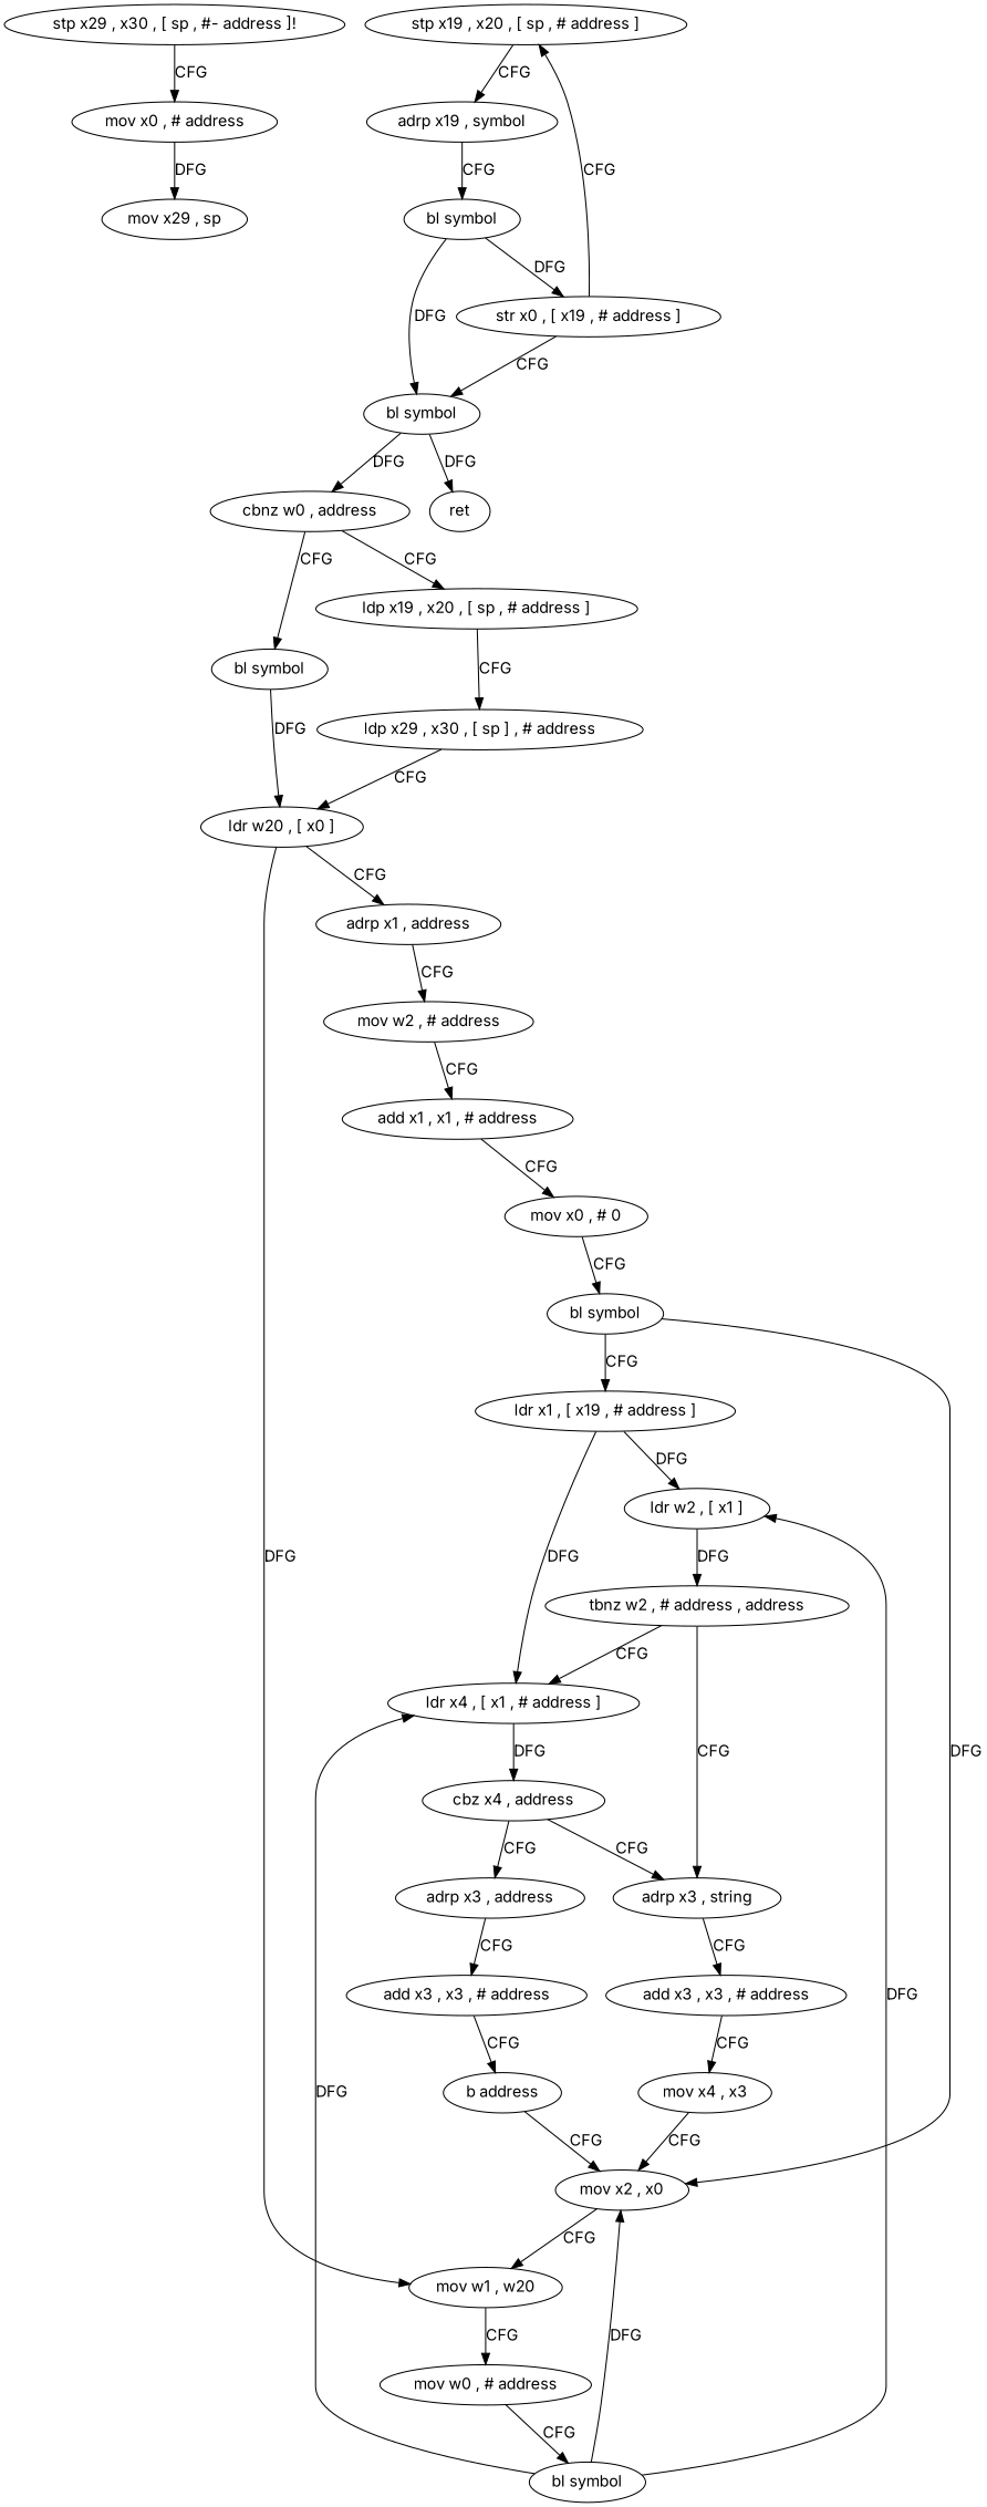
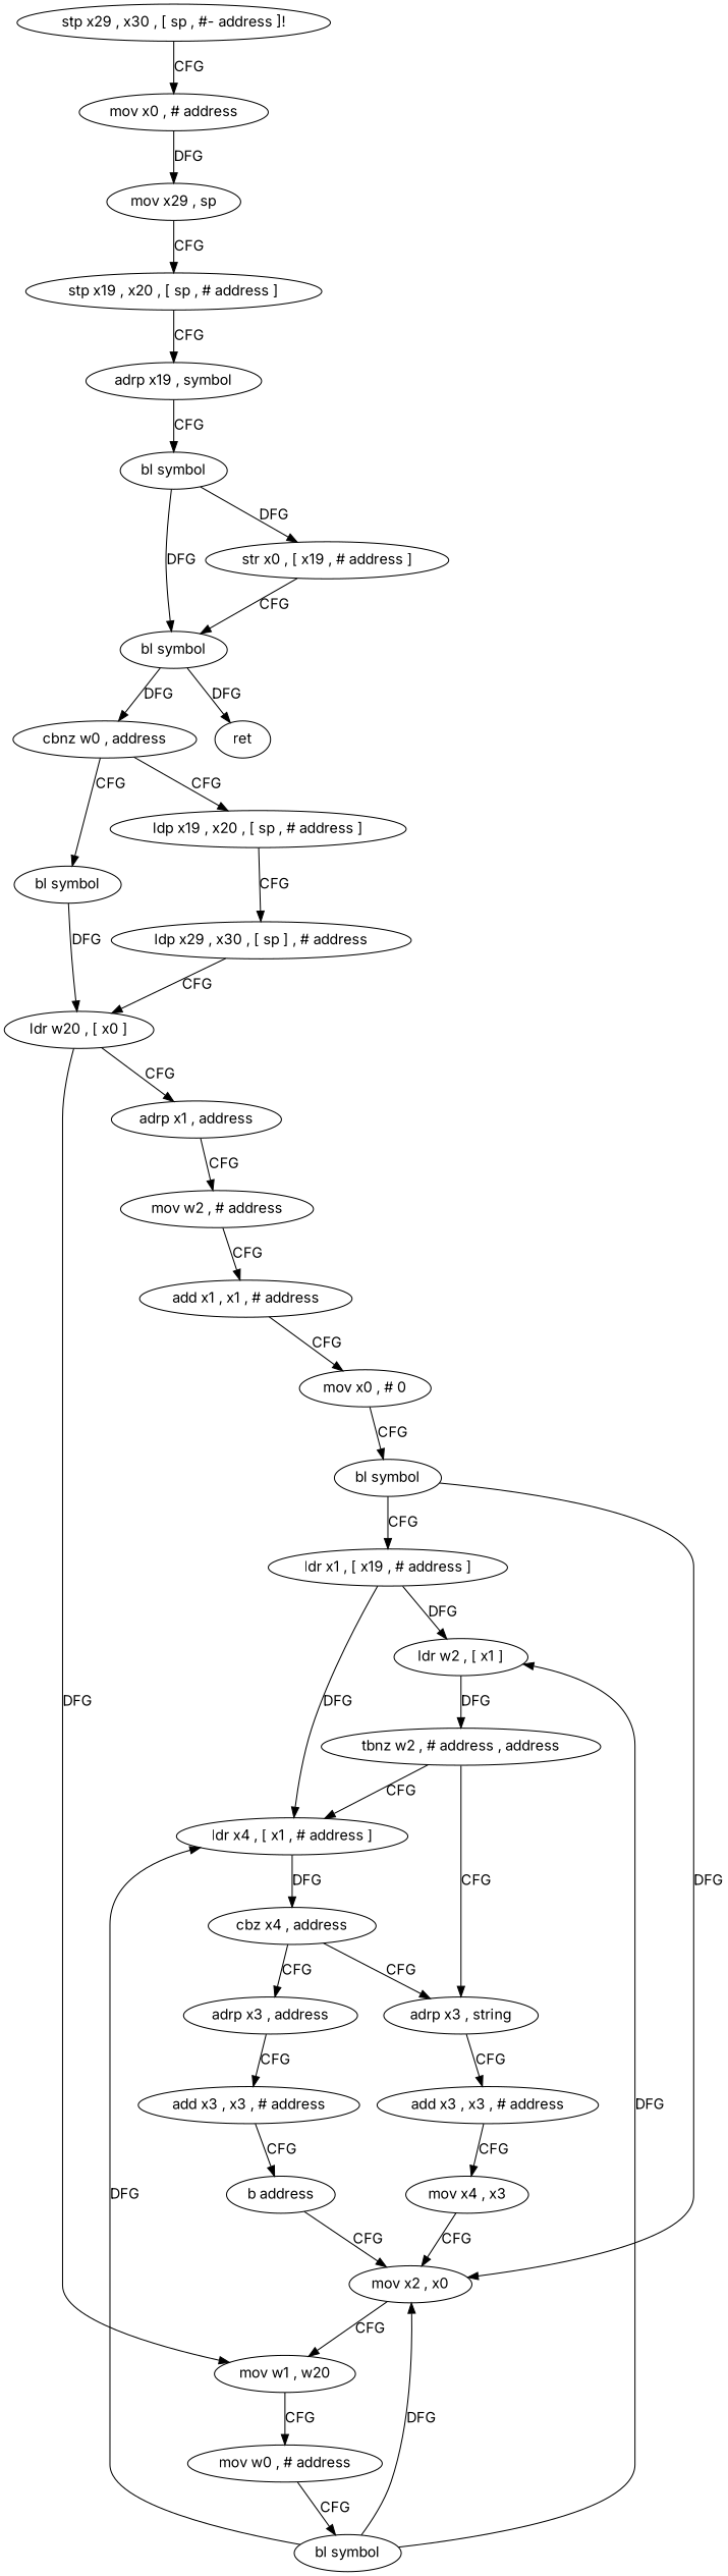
  digraph {
    fontname=Inter
    node [fontname=Inter]
    edge [fontname=Inter]
    n1 [label="stp x29 , x30 , [ sp , #- address ]!"]
    n2 [label="mov x0 , # address"]
    n3 [label="mov x29 , sp"]
    n4 [label="stp x19 , x20 , [ sp , # address ]"]
    n5 [label="adrp x19 , symbol"]
    n6 [label="bl symbol"]
    n7 [label="str x0 , [ x19 , # address ]"]
    n8 [label="bl symbol"]
    n9 [label="cbnz w0 , address"]
    n10 [label=ret]
    n11 [label="bl symbol"]
    n12 [label="ldp x19 , x20 , [ sp , # address ]"]
    n13 [label="ldr w20 , [ x0 ]"]
    n14 [label="ldp x29 , x30 , [ sp ] , # address"]
    n15 [label="adrp x1 , address"]
    n16 [label="mov w1 , w20"]
    n17 [label="mov w2 , # address"]
    n18 [label="mov w0 , # address"]
    n19 [label="add x1 , x1 , # address"]
    n20 [label="mov x0 , # 0"]
    n21 [label="bl symbol"]
    n22 [label="ldr x1 , [ x19 , # address ]"]
    n23 [label="mov x2 , x0"]
    n24 [label="ldr w2 , [ x1 ]"]
    n25 [label="ldr x4 , [ x1 , # address ]"]
    n26 [label="tbnz w2 , # address , address"]
    n27 [label="cbz x4 , address"]
    n28 [label="adrp x3 , string"]
    n29 [label="add x3 , x3 , # address"]
    n30 [label="adrp x3 , address"]
    n31 [label="mov x4 , x3"]
    n32 [label="add x3 , x3 , # address"]
    n33 [label="b address"]
    n34 [label="bl symbol"]
    n1 -> n2 [label=CFG]
    n2 -> n3 [label=DFG]
-   n7 -> n4 [label=CFG]
+   n3 -> n4 [label=CFG]
    n4 -> n5 [label=CFG]
    n5 -> n6 [label=CFG]
    n6 -> n7 [label=DFG]
    n6 -> n8 [label=DFG]
    n7 -> n8 [label=CFG]
    n8 -> n9 [label=DFG]
    n8 -> n10 [label=DFG]
    n9 -> n11 [label=CFG]
    n9 -> n12 [label=CFG]
    n11 -> n13 [label=DFG]
    n12 -> n14 [label=CFG]
    n13 -> n15 [label=CFG]
    n13 -> n16 [label=DFG]
    n14 -> n13 [label=CFG]
    n15 -> n17 [label=CFG]
    n16 -> n18 [label=CFG]
    n17 -> n19 [label=CFG]
    n18 -> n34 [label=CFG]
    n19 -> n20 [label=CFG]
    n20 -> n21 [label=CFG]
    n21 -> n22 [label=CFG]
    n21 -> n23 [label=DFG]
    n22 -> n24 [label=DFG]
    n22 -> n25 [label=DFG]
    n23 -> n16 [label=CFG]
    n24 -> n26 [label=DFG]
    n25 -> n27 [label=DFG]
    n26 -> n25 [label=CFG]
    n26 -> n28 [label=CFG]
    n27 -> n28 [label=CFG]
    n27 -> n30 [label=CFG]
    n28 -> n29 [label=CFG]
    n29 -> n31 [label=CFG]
    n30 -> n32 [label=CFG]
    n31 -> n23 [label=CFG]
    n32 -> n33 [label=CFG]
    n33 -> n23 [label=CFG]
    n34 -> n23 [label=DFG]
    n34 -> n24 [label=DFG]
    n34 -> n25 [label=DFG]
  }
